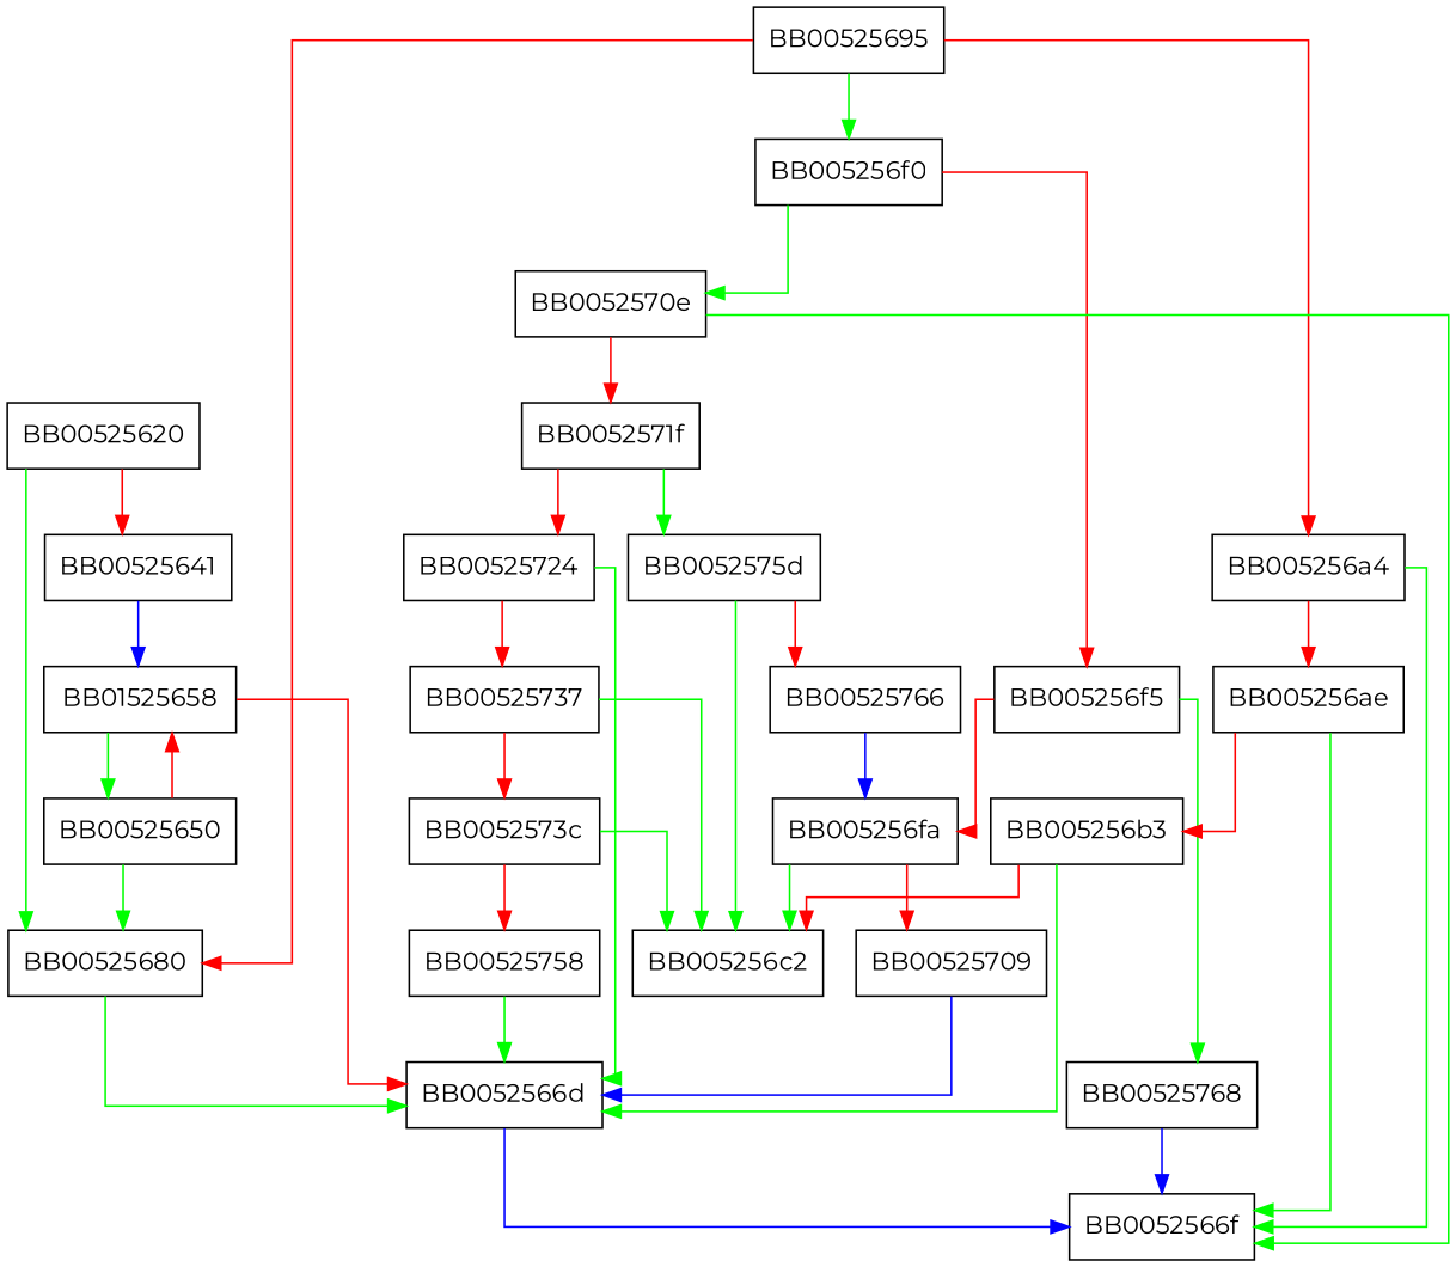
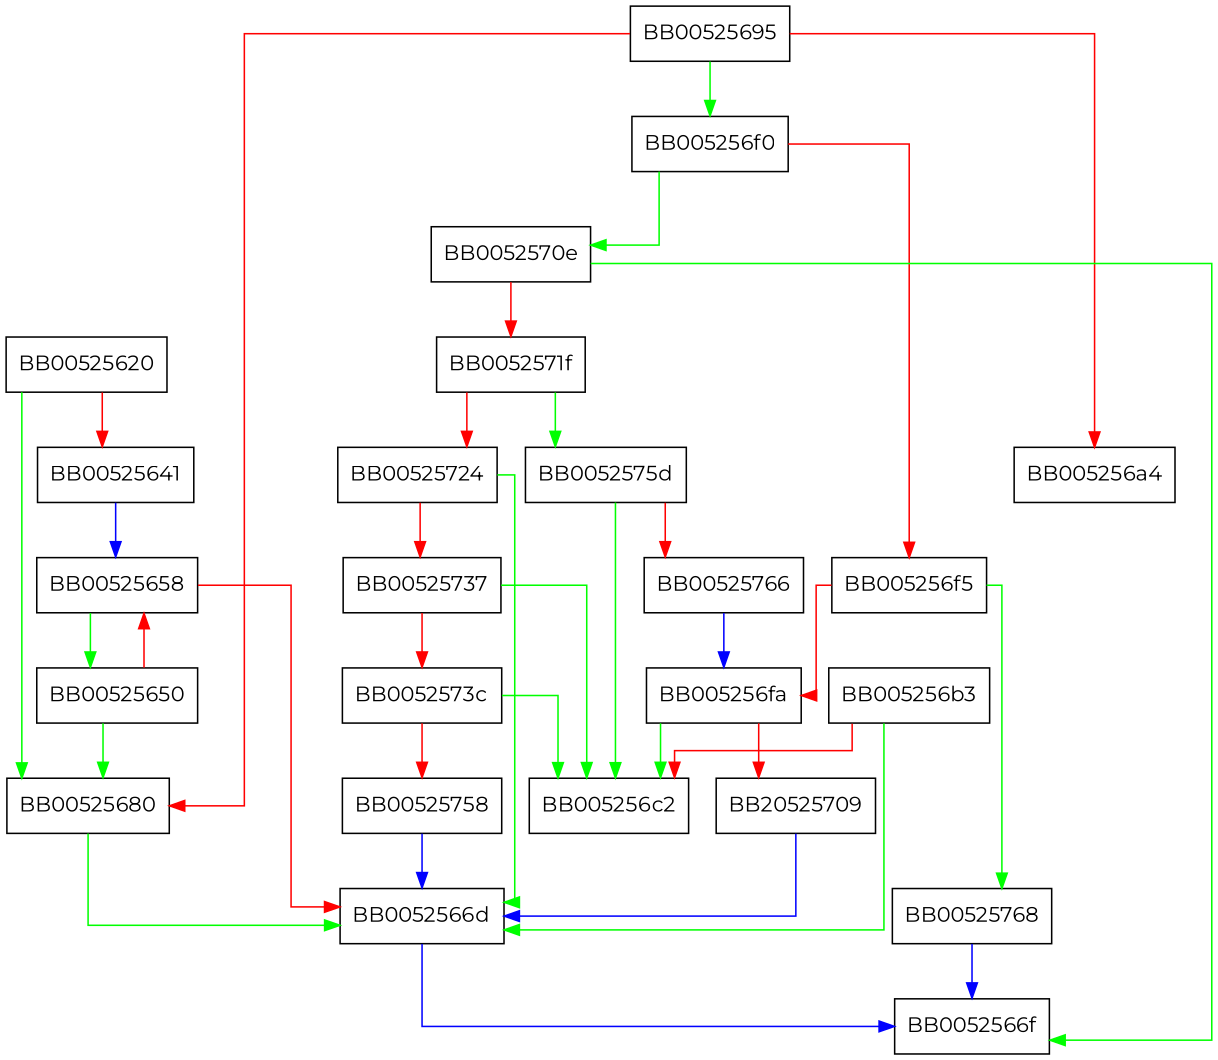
  digraph {
    fontname=Montserrat
    splines=ortho
    node [fontname=Montserrat shape=box]
    edge [color=green fontname=Montserrat]
    BB00525620
    BB00525680
    BB00525641
    BB0052566d
-   BB00525658 [label=BB01525658]
+   BB00525658
    BB0052566f
    BB00525695
    BB005256f0
    BB005256a4
    BB00525650
    BB0052570e
    BB005256f5
-   BB005256ae
    BB0052571f
    BB00525768
    BB005256fa
    BB005256b3
    BB005256c2
    BB0052575d
    BB00525724
-   BB00525709
+   BB00525709 [label=BB20525709]
    BB00525766
    BB00525737
    BB0052573c
    BB00525758
    BB00525620 -> BB00525680
    BB00525620 -> BB00525641 [color=red]
    BB00525680 -> BB0052566d
    BB00525641 -> BB00525658 [color=blue]
    BB0052566d -> BB0052566f [color=blue]
    BB00525658 -> BB0052566d [color=red]
    BB00525658 -> BB00525650
    BB00525695 -> BB00525680 [color=red]
    BB00525695 -> BB005256f0
    BB00525695 -> BB005256a4 [color=red]
    BB005256f0 -> BB0052570e
    BB005256f0 -> BB005256f5 [color=red]
-   BB005256a4 -> BB0052566f
-   BB005256a4 -> BB005256ae [color=red]
    BB00525650 -> BB00525680
    BB00525650 -> BB00525658 [color=red]
    BB0052570e -> BB0052566f
    BB0052570e -> BB0052571f [color=red]
    BB005256f5 -> BB00525768
    BB005256f5 -> BB005256fa [color=red]
-   BB005256ae -> BB0052566f
-   BB005256ae -> BB005256b3 [color=red]
    BB0052571f -> BB0052575d
    BB0052571f -> BB00525724 [color=red]
    BB00525768 -> BB0052566f [color=blue]
    BB005256fa -> BB005256c2
    BB005256fa -> BB00525709 [color=red]
    BB005256b3 -> BB0052566d
    BB005256b3 -> BB005256c2 [color=red]
    BB0052575d -> BB005256c2
    BB0052575d -> BB00525766 [color=red]
    BB00525724 -> BB0052566d
    BB00525724 -> BB00525737 [color=red]
    BB00525709 -> BB0052566d [color=blue]
    BB00525766 -> BB005256fa [color=blue]
    BB00525737 -> BB005256c2
    BB00525737 -> BB0052573c [color=red]
    BB0052573c -> BB005256c2
    BB0052573c -> BB00525758 [color=red]
-   BB00525758 -> BB0052566d
+   BB00525758 -> BB0052566d [color=blue]
  }
